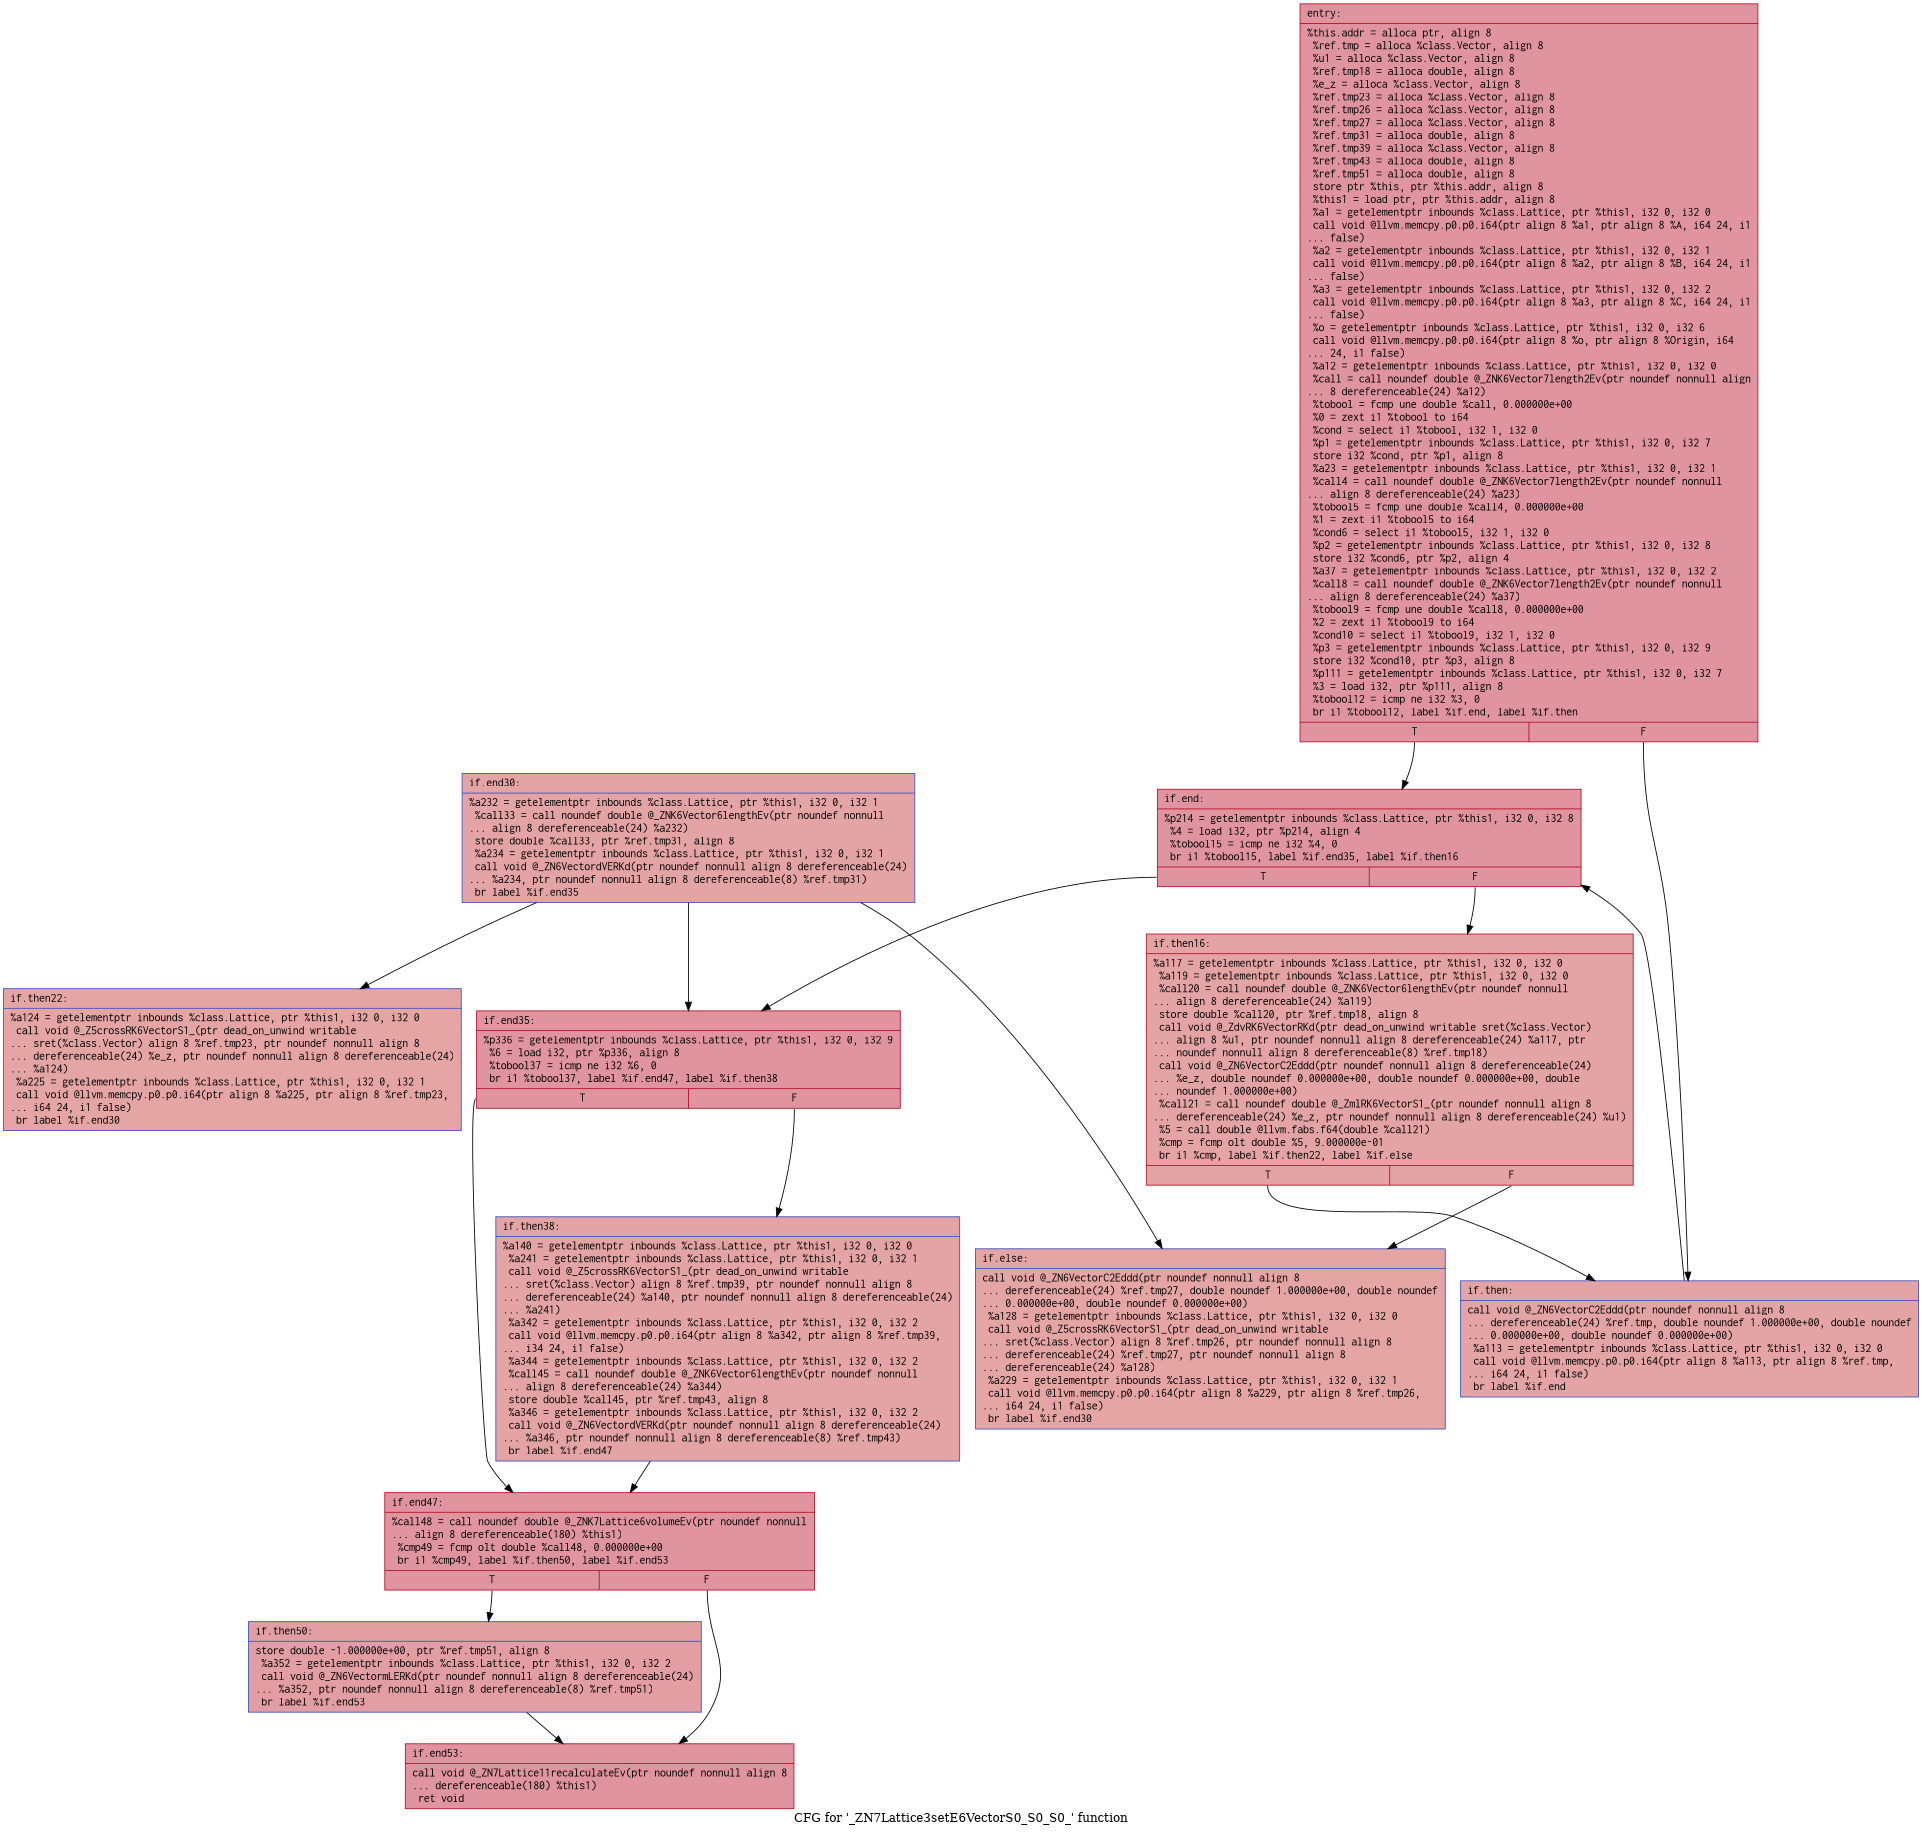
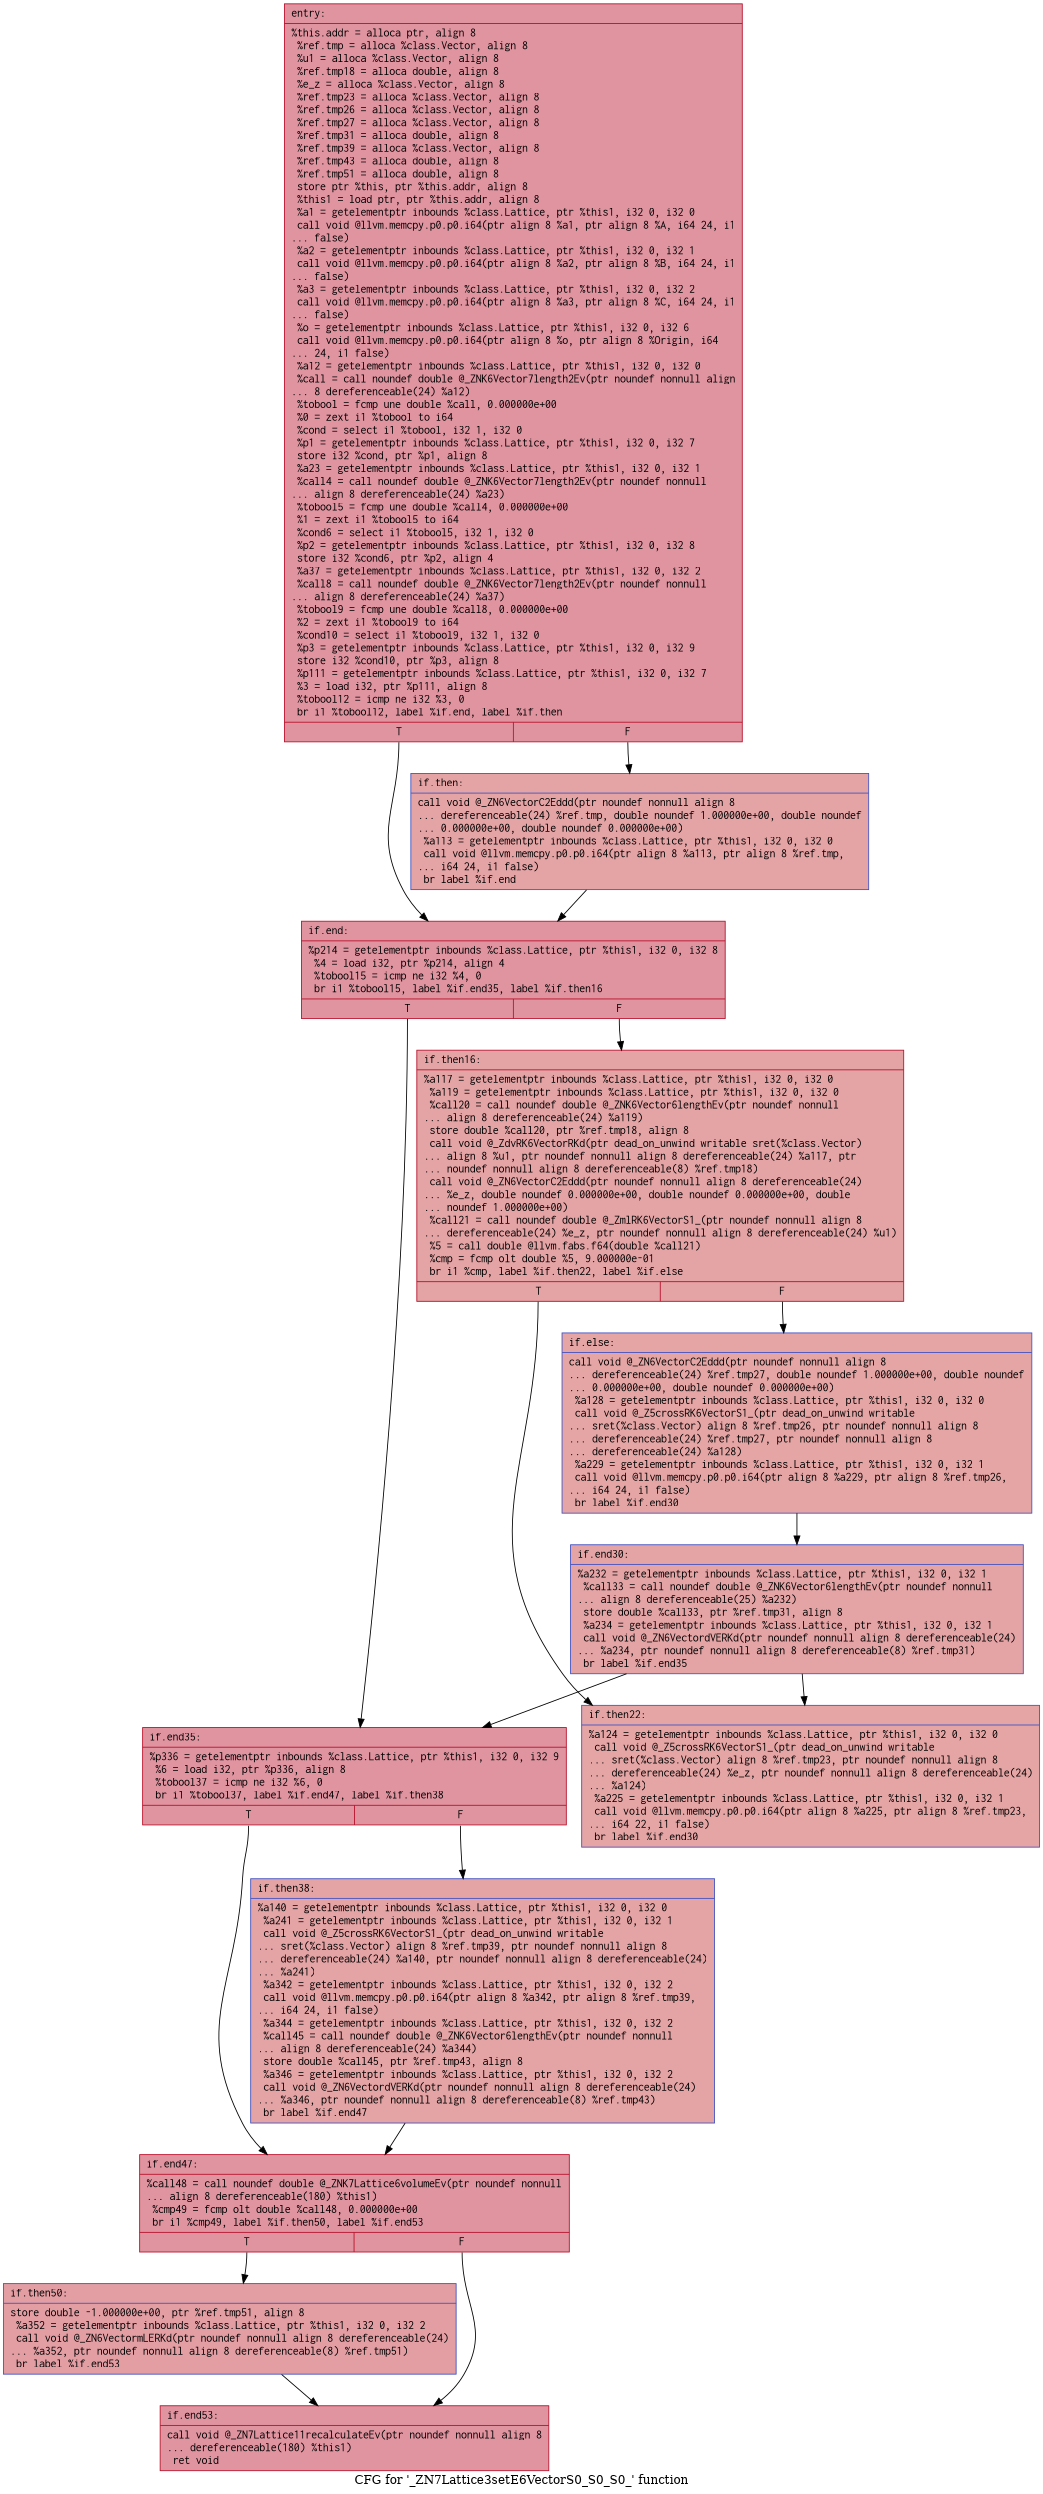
  digraph {
    label="CFG for '_ZN7Lattice3setE6VectorS0_S0_S0_' function"
    node [color="#b70d28ff" fillcolor="#b70d2870" fontname=Courier shape=record style=filled]
    n1 [label="{entry:\l|  %this.addr = alloca ptr, align 8\l  %ref.tmp = alloca %class.Vector, align 8\l  %u1 = alloca %class.Vector, align 8\l  %ref.tmp18 = alloca double, align 8\l  %e_z = alloca %class.Vector, align 8\l  %ref.tmp23 = alloca %class.Vector, align 8\l  %ref.tmp26 = alloca %class.Vector, align 8\l  %ref.tmp27 = alloca %class.Vector, align 8\l  %ref.tmp31 = alloca double, align 8\l  %ref.tmp39 = alloca %class.Vector, align 8\l  %ref.tmp43 = alloca double, align 8\l  %ref.tmp51 = alloca double, align 8\l  store ptr %this, ptr %this.addr, align 8\l  %this1 = load ptr, ptr %this.addr, align 8\l  %a1 = getelementptr inbounds %class.Lattice, ptr %this1, i32 0, i32 0\l  call void @llvm.memcpy.p0.p0.i64(ptr align 8 %a1, ptr align 8 %A, i64 24, i1\l... false)\l  %a2 = getelementptr inbounds %class.Lattice, ptr %this1, i32 0, i32 1\l  call void @llvm.memcpy.p0.p0.i64(ptr align 8 %a2, ptr align 8 %B, i64 24, i1\l... false)\l  %a3 = getelementptr inbounds %class.Lattice, ptr %this1, i32 0, i32 2\l  call void @llvm.memcpy.p0.p0.i64(ptr align 8 %a3, ptr align 8 %C, i64 24, i1\l... false)\l  %o = getelementptr inbounds %class.Lattice, ptr %this1, i32 0, i32 6\l  call void @llvm.memcpy.p0.p0.i64(ptr align 8 %o, ptr align 8 %Origin, i64\l... 24, i1 false)\l  %a12 = getelementptr inbounds %class.Lattice, ptr %this1, i32 0, i32 0\l  %call = call noundef double @_ZNK6Vector7length2Ev(ptr noundef nonnull align\l... 8 dereferenceable(24) %a12)\l  %tobool = fcmp une double %call, 0.000000e+00\l  %0 = zext i1 %tobool to i64\l  %cond = select i1 %tobool, i32 1, i32 0\l  %p1 = getelementptr inbounds %class.Lattice, ptr %this1, i32 0, i32 7\l  store i32 %cond, ptr %p1, align 8\l  %a23 = getelementptr inbounds %class.Lattice, ptr %this1, i32 0, i32 1\l  %call4 = call noundef double @_ZNK6Vector7length2Ev(ptr noundef nonnull\l... align 8 dereferenceable(24) %a23)\l  %tobool5 = fcmp une double %call4, 0.000000e+00\l  %1 = zext i1 %tobool5 to i64\l  %cond6 = select i1 %tobool5, i32 1, i32 0\l  %p2 = getelementptr inbounds %class.Lattice, ptr %this1, i32 0, i32 8\l  store i32 %cond6, ptr %p2, align 4\l  %a37 = getelementptr inbounds %class.Lattice, ptr %this1, i32 0, i32 2\l  %call8 = call noundef double @_ZNK6Vector7length2Ev(ptr noundef nonnull\l... align 8 dereferenceable(24) %a37)\l  %tobool9 = fcmp une double %call8, 0.000000e+00\l  %2 = zext i1 %tobool9 to i64\l  %cond10 = select i1 %tobool9, i32 1, i32 0\l  %p3 = getelementptr inbounds %class.Lattice, ptr %this1, i32 0, i32 9\l  store i32 %cond10, ptr %p3, align 8\l  %p111 = getelementptr inbounds %class.Lattice, ptr %this1, i32 0, i32 7\l  %3 = load i32, ptr %p111, align 8\l  %tobool12 = icmp ne i32 %3, 0\l  br i1 %tobool12, label %if.end, label %if.then\l|{<s0>T|<s1>F}}"]
    n2 [label="{if.end:\l|  %p214 = getelementptr inbounds %class.Lattice, ptr %this1, i32 0, i32 8\l  %4 = load i32, ptr %p214, align 4\l  %tobool15 = icmp ne i32 %4, 0\l  br i1 %tobool15, label %if.end35, label %if.then16\l|{<s0>T|<s1>F}}"]
    n3 [color="#3d50c3ff" fillcolor="#c32e3170" label="{if.then:\l|  call void @_ZN6VectorC2Eddd(ptr noundef nonnull align 8\l... dereferenceable(24) %ref.tmp, double noundef 1.000000e+00, double noundef\l... 0.000000e+00, double noundef 0.000000e+00)\l  %a113 = getelementptr inbounds %class.Lattice, ptr %this1, i32 0, i32 0\l  call void @llvm.memcpy.p0.p0.i64(ptr align 8 %a113, ptr align 8 %ref.tmp,\l... i64 24, i1 false)\l  br label %if.end\l}"]
    n4 [label="{if.end35:\l|  %p336 = getelementptr inbounds %class.Lattice, ptr %this1, i32 0, i32 9\l  %6 = load i32, ptr %p336, align 8\l  %tobool37 = icmp ne i32 %6, 0\l  br i1 %tobool37, label %if.end47, label %if.then38\l|{<s0>T|<s1>F}}"]
    n5 [fillcolor="#c32e3170" label="{if.then16:\l|  %a117 = getelementptr inbounds %class.Lattice, ptr %this1, i32 0, i32 0\l  %a119 = getelementptr inbounds %class.Lattice, ptr %this1, i32 0, i32 0\l  %call20 = call noundef double @_ZNK6Vector6lengthEv(ptr noundef nonnull\l... align 8 dereferenceable(24) %a119)\l  store double %call20, ptr %ref.tmp18, align 8\l  call void @_ZdvRK6VectorRKd(ptr dead_on_unwind writable sret(%class.Vector)\l... align 8 %u1, ptr noundef nonnull align 8 dereferenceable(24) %a117, ptr\l... noundef nonnull align 8 dereferenceable(8) %ref.tmp18)\l  call void @_ZN6VectorC2Eddd(ptr noundef nonnull align 8 dereferenceable(24)\l... %e_z, double noundef 0.000000e+00, double noundef 0.000000e+00, double\l... noundef 1.000000e+00)\l  %call21 = call noundef double @_ZmlRK6VectorS1_(ptr noundef nonnull align 8\l... dereferenceable(24) %e_z, ptr noundef nonnull align 8 dereferenceable(24) %u1)\l  %5 = call double @llvm.fabs.f64(double %call21)\l  %cmp = fcmp olt double %5, 9.000000e-01\l  br i1 %cmp, label %if.then22, label %if.else\l|{<s0>T|<s1>F}}"]
    n6 [label="{if.end47:\l|  %call48 = call noundef double @_ZNK7Lattice6volumeEv(ptr noundef nonnull\l... align 8 dereferenceable(180) %this1)\l  %cmp49 = fcmp olt double %call48, 0.000000e+00\l  br i1 %cmp49, label %if.then50, label %if.end53\l|{<s0>T|<s1>F}}"]
-   n7 [color="#3d50c3ff" fillcolor="#c32e3170" label="{if.then38:\l|  %a140 = getelementptr inbounds %class.Lattice, ptr %this1, i32 0, i32 0\l  %a241 = getelementptr inbounds %class.Lattice, ptr %this1, i32 0, i32 1\l  call void @_Z5crossRK6VectorS1_(ptr dead_on_unwind writable\l... sret(%class.Vector) align 8 %ref.tmp39, ptr noundef nonnull align 8\l... dereferenceable(24) %a140, ptr noundef nonnull align 8 dereferenceable(24)\l... %a241)\l  %a342 = getelementptr inbounds %class.Lattice, ptr %this1, i32 0, i32 2\l  call void @llvm.memcpy.p0.p0.i64(ptr align 8 %a342, ptr align 8 %ref.tmp39,\l... i34 24, i1 false)\l  %a344 = getelementptr inbounds %class.Lattice, ptr %this1, i32 0, i32 2\l  %call45 = call noundef double @_ZNK6Vector6lengthEv(ptr noundef nonnull\l... align 8 dereferenceable(24) %a344)\l  store double %call45, ptr %ref.tmp43, align 8\l  %a346 = getelementptr inbounds %class.Lattice, ptr %this1, i32 0, i32 2\l  call void @_ZN6VectordVERKd(ptr noundef nonnull align 8 dereferenceable(24)\l... %a346, ptr noundef nonnull align 8 dereferenceable(8) %ref.tmp43)\l  br label %if.end47\l}"]
-   n8 [color="#3d50c3ff" fillcolor="#c5333470" label="{if.then22:\l|  %a124 = getelementptr inbounds %class.Lattice, ptr %this1, i32 0, i32 0\l  call void @_Z5crossRK6VectorS1_(ptr dead_on_unwind writable\l... sret(%class.Vector) align 8 %ref.tmp23, ptr noundef nonnull align 8\l... dereferenceable(24) %e_z, ptr noundef nonnull align 8 dereferenceable(24)\l... %a124)\l  %a225 = getelementptr inbounds %class.Lattice, ptr %this1, i32 0, i32 1\l  call void @llvm.memcpy.p0.p0.i64(ptr align 8 %a225, ptr align 8 %ref.tmp23,\l... i64 24, i1 false)\l  br label %if.end30\l}"]
+   n7 [color="#3d50c3ff" fillcolor="#c32e3170" label="{if.then38:\l|  %a140 = getelementptr inbounds %class.Lattice, ptr %this1, i32 0, i32 0\l  %a241 = getelementptr inbounds %class.Lattice, ptr %this1, i32 0, i32 1\l  call void @_Z5crossRK6VectorS1_(ptr dead_on_unwind writable\l... sret(%class.Vector) align 8 %ref.tmp39, ptr noundef nonnull align 8\l... dereferenceable(24) %a140, ptr noundef nonnull align 8 dereferenceable(24)\l... %a241)\l  %a342 = getelementptr inbounds %class.Lattice, ptr %this1, i32 0, i32 2\l  call void @llvm.memcpy.p0.p0.i64(ptr align 8 %a342, ptr align 8 %ref.tmp39,\l... i64 24, i1 false)\l  %a344 = getelementptr inbounds %class.Lattice, ptr %this1, i32 0, i32 2\l  %call45 = call noundef double @_ZNK6Vector6lengthEv(ptr noundef nonnull\l... align 8 dereferenceable(24) %a344)\l  store double %call45, ptr %ref.tmp43, align 8\l  %a346 = getelementptr inbounds %class.Lattice, ptr %this1, i32 0, i32 2\l  call void @_ZN6VectordVERKd(ptr noundef nonnull align 8 dereferenceable(24)\l... %a346, ptr noundef nonnull align 8 dereferenceable(8) %ref.tmp43)\l  br label %if.end47\l}"]
+   n8 [color="#3d50c3ff" fillcolor="#c5333470" label="{if.then22:\l|  %a124 = getelementptr inbounds %class.Lattice, ptr %this1, i32 0, i32 0\l  call void @_Z5crossRK6VectorS1_(ptr dead_on_unwind writable\l... sret(%class.Vector) align 8 %ref.tmp23, ptr noundef nonnull align 8\l... dereferenceable(24) %e_z, ptr noundef nonnull align 8 dereferenceable(24)\l... %a124)\l  %a225 = getelementptr inbounds %class.Lattice, ptr %this1, i32 0, i32 1\l  call void @llvm.memcpy.p0.p0.i64(ptr align 8 %a225, ptr align 8 %ref.tmp23,\l... i64 22, i1 false)\l  br label %if.end30\l}"]
    n9 [color="#3d50c3ff" fillcolor="#c5333470" label="{if.else:\l|  call void @_ZN6VectorC2Eddd(ptr noundef nonnull align 8\l... dereferenceable(24) %ref.tmp27, double noundef 1.000000e+00, double noundef\l... 0.000000e+00, double noundef 0.000000e+00)\l  %a128 = getelementptr inbounds %class.Lattice, ptr %this1, i32 0, i32 0\l  call void @_Z5crossRK6VectorS1_(ptr dead_on_unwind writable\l... sret(%class.Vector) align 8 %ref.tmp26, ptr noundef nonnull align 8\l... dereferenceable(24) %ref.tmp27, ptr noundef nonnull align 8\l... dereferenceable(24) %a128)\l  %a229 = getelementptr inbounds %class.Lattice, ptr %this1, i32 0, i32 1\l  call void @llvm.memcpy.p0.p0.i64(ptr align 8 %a229, ptr align 8 %ref.tmp26,\l... i64 24, i1 false)\l  br label %if.end30\l}"]
    n10 [color="#3d50c3ff" fillcolor="#be242e70" label="{if.then50:\l|  store double -1.000000e+00, ptr %ref.tmp51, align 8\l  %a352 = getelementptr inbounds %class.Lattice, ptr %this1, i32 0, i32 2\l  call void @_ZN6VectormLERKd(ptr noundef nonnull align 8 dereferenceable(24)\l... %a352, ptr noundef nonnull align 8 dereferenceable(8) %ref.tmp51)\l  br label %if.end53\l}"]
    n11 [label="{if.end53:\l|  call void @_ZN7Lattice11recalculateEv(ptr noundef nonnull align 8\l... dereferenceable(180) %this1)\l  ret void\l}"]
-   n12 [color="#3d50c3ff" fillcolor="#c32e3170" label="{if.end30:\l|  %a232 = getelementptr inbounds %class.Lattice, ptr %this1, i32 0, i32 1\l  %call33 = call noundef double @_ZNK6Vector6lengthEv(ptr noundef nonnull\l... align 8 dereferenceable(24) %a232)\l  store double %call33, ptr %ref.tmp31, align 8\l  %a234 = getelementptr inbounds %class.Lattice, ptr %this1, i32 0, i32 1\l  call void @_ZN6VectordVERKd(ptr noundef nonnull align 8 dereferenceable(24)\l... %a234, ptr noundef nonnull align 8 dereferenceable(8) %ref.tmp31)\l  br label %if.end35\l}"]
+   n12 [color="#3d50c3ff" fillcolor="#c32e3170" label="{if.end30:\l|  %a232 = getelementptr inbounds %class.Lattice, ptr %this1, i32 0, i32 1\l  %call33 = call noundef double @_ZNK6Vector6lengthEv(ptr noundef nonnull\l... align 8 dereferenceable(25) %a232)\l  store double %call33, ptr %ref.tmp31, align 8\l  %a234 = getelementptr inbounds %class.Lattice, ptr %this1, i32 0, i32 1\l  call void @_ZN6VectordVERKd(ptr noundef nonnull align 8 dereferenceable(24)\l... %a234, ptr noundef nonnull align 8 dereferenceable(8) %ref.tmp31)\l  br label %if.end35\l}"]
    n1 -> n2 [tailport=s0]
    n1 -> n3 [tailport=s1]
    n2 -> n4 [tailport=s0]
    n2 -> n5 [tailport=s1]
    n3 -> n2
    n4 -> n6 [tailport=s0]
    n4 -> n7 [tailport=s1]
-   n5 -> n3 [tailport=s0]
+   n5 -> n8 [tailport=s0]
    n5 -> n9 [tailport=s1]
    n6 -> n10 [tailport=s0]
    n6 -> n11 [tailport=s1]
    n7 -> n6
-   n12 -> n9
+   n9 -> n12
    n10 -> n11
    n12 -> n4
    n12 -> n8
  }
